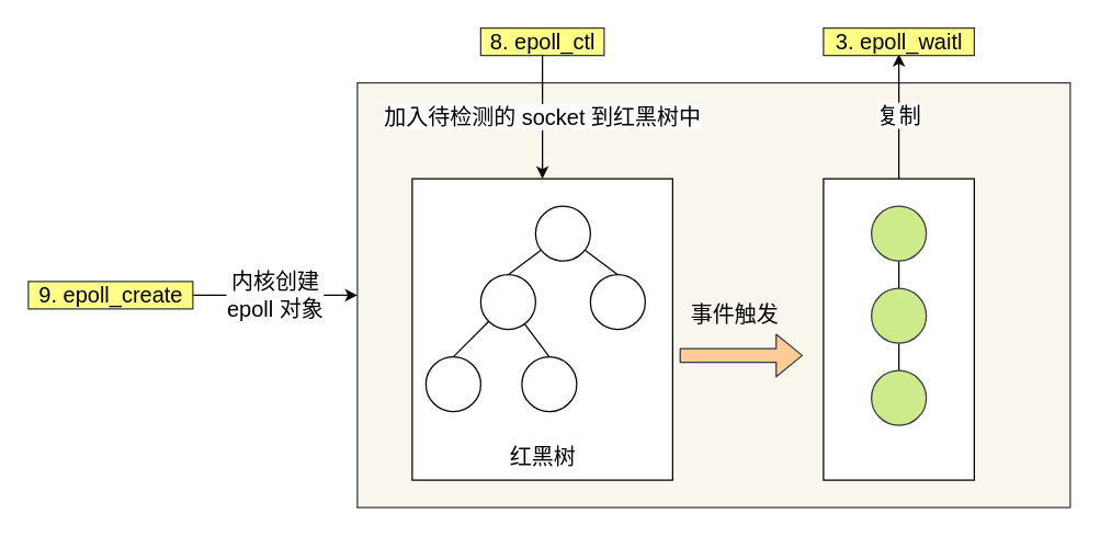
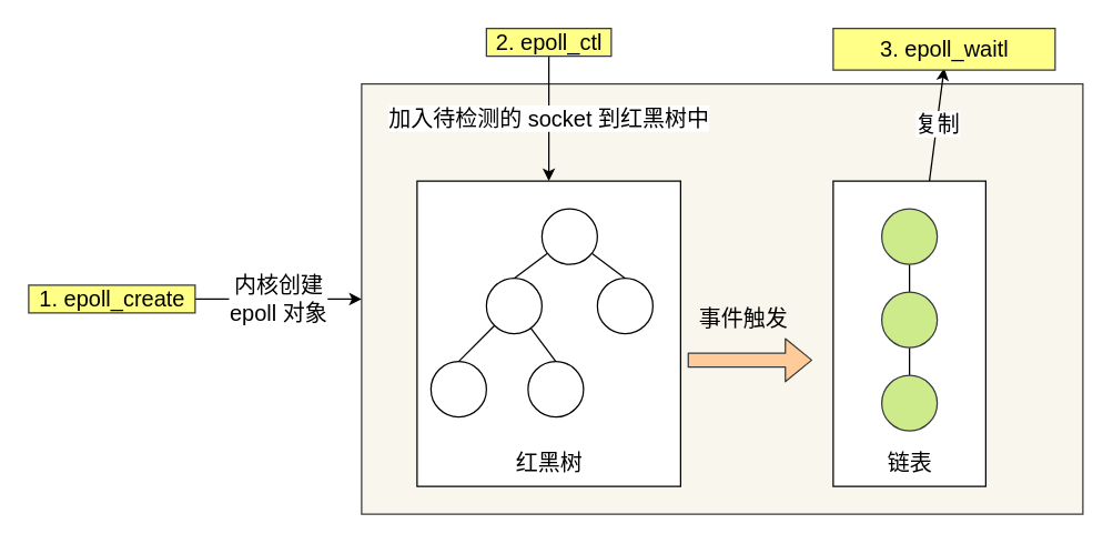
  <mxCell id="0" />
  <mxCell id="1" parent="0" />
  <mxCell id="2" value="" style="rounded=0;whiteSpace=wrap;html=1;fontSize=16;fillColor=#f9f7ed;strokeColor=#36393d;" vertex="1" parent="1"><mxGeometry x="260" y="60" width="520" height="310" as="geometry" /></mxCell>
  <mxCell id="3" value="复制" style="edgeStyle=none;rounded=0;orthogonalLoop=1;jettySize=auto;html=1;entryX=0.5;entryY=0.95;entryDx=0;entryDy=0;entryPerimeter=0;endArrow=classic;endFill=1;fontSize=16;" edge="1" parent="1" source="4" target="26"><mxGeometry relative="1" as="geometry" /></mxCell>
  <mxCell id="4" value="&lt;br&gt;&lt;br&gt;&lt;br&gt;&lt;br&gt;&lt;br&gt;&lt;br&gt;&lt;br&gt;&lt;br&gt;&lt;br&gt;&lt;br&gt;" style="rounded=0;whiteSpace=wrap;html=1;fontSize=16;" vertex="1" parent="1"><mxGeometry x="600" y="130" width="110" height="220" as="geometry" /></mxCell>
  <mxCell id="5" value="" style="rounded=0;whiteSpace=wrap;html=1;fontSize=16;" vertex="1" parent="1"><mxGeometry x="300" y="130" width="190" height="220" as="geometry" /></mxCell>
  <mxCell id="6" style="rounded=0;orthogonalLoop=1;jettySize=auto;html=1;entryX=0.5;entryY=0;entryDx=0;entryDy=0;endArrow=none;endFill=0;" edge="1" parent="1" source="8" target="11"><mxGeometry relative="1" as="geometry" /></mxCell>
  <mxCell id="7" style="edgeStyle=none;rounded=0;orthogonalLoop=1;jettySize=auto;html=1;entryX=0.5;entryY=0;entryDx=0;entryDy=0;endArrow=none;endFill=0;" edge="1" parent="1" source="8" target="12"><mxGeometry relative="1" as="geometry" /></mxCell>
  <mxCell id="8" value="" style="ellipse;whiteSpace=wrap;html=1;aspect=fixed;" vertex="1" parent="1"><mxGeometry x="390" y="150" width="40" height="40" as="geometry" /></mxCell>
  <mxCell id="9" style="edgeStyle=none;rounded=0;orthogonalLoop=1;jettySize=auto;html=1;entryX=0.5;entryY=0;entryDx=0;entryDy=0;endArrow=none;endFill=0;exitX=0;exitY=1;exitDx=0;exitDy=0;" edge="1" parent="1" source="11" target="13"><mxGeometry relative="1" as="geometry" /></mxCell>
  <mxCell id="10" style="edgeStyle=none;rounded=0;orthogonalLoop=1;jettySize=auto;html=1;entryX=0.5;entryY=0;entryDx=0;entryDy=0;endArrow=none;endFill=0;" edge="1" parent="1" source="11" target="14"><mxGeometry relative="1" as="geometry" /></mxCell>
  <mxCell id="11" value="" style="ellipse;whiteSpace=wrap;html=1;aspect=fixed;" vertex="1" parent="1"><mxGeometry x="350" y="200" width="40" height="40" as="geometry" /></mxCell>
  <mxCell id="12" value="" style="ellipse;whiteSpace=wrap;html=1;aspect=fixed;" vertex="1" parent="1"><mxGeometry x="430" y="200" width="40" height="40" as="geometry" /></mxCell>
  <mxCell id="13" value="" style="ellipse;whiteSpace=wrap;html=1;aspect=fixed;" vertex="1" parent="1"><mxGeometry x="310" y="260" width="40" height="40" as="geometry" /></mxCell>
  <mxCell id="14" value="" style="ellipse;whiteSpace=wrap;html=1;aspect=fixed;" vertex="1" parent="1"><mxGeometry x="380" y="260" width="40" height="40" as="geometry" /></mxCell>
  <mxCell id="15" value="红黑树" style="text;html=1;align=center;verticalAlign=middle;resizable=0;points=[];autosize=1;fontSize=16;" vertex="1" parent="1"><mxGeometry x="365" y="323" width="60" height="20" as="geometry" /></mxCell>
  <mxCell id="16" style="edgeStyle=none;rounded=0;orthogonalLoop=1;jettySize=auto;html=1;endArrow=none;endFill=0;fontSize=16;" edge="1" parent="1" source="17" target="19"><mxGeometry relative="1" as="geometry" /></mxCell>
  <mxCell id="17" value="" style="ellipse;whiteSpace=wrap;html=1;aspect=fixed;fillColor=#cdeb8b;strokeColor=#36393d;" vertex="1" parent="1"><mxGeometry x="635" y="150" width="40" height="40" as="geometry" /></mxCell>
  <mxCell id="18" style="edgeStyle=none;rounded=0;orthogonalLoop=1;jettySize=auto;html=1;endArrow=none;endFill=0;fontSize=16;" edge="1" parent="1" source="19" target="20"><mxGeometry relative="1" as="geometry" /></mxCell>
  <mxCell id="19" value="" style="ellipse;whiteSpace=wrap;html=1;aspect=fixed;fillColor=#cdeb8b;strokeColor=#36393d;" vertex="1" parent="1"><mxGeometry x="635" y="210" width="40" height="40" as="geometry" /></mxCell>
  <mxCell id="20" value="" style="ellipse;whiteSpace=wrap;html=1;aspect=fixed;fillColor=#cdeb8b;strokeColor=#36393d;" vertex="1" parent="1"><mxGeometry x="635" y="270" width="40" height="40" as="geometry" /></mxCell>
+ <mxCell id="21" value="链表" style="text;html=1;align=center;verticalAlign=middle;resizable=0;points=[];autosize=1;fontSize=16;" vertex="1" parent="1"><mxGeometry x="630" y="323" width="50" height="20" as="geometry" /></mxCell>
  <mxCell id="22" value="" style="shape=flexArrow;endArrow=classic;html=1;fontSize=16;fillColor=#ffcc99;strokeColor=#36393d;" edge="1" parent="1"><mxGeometry width="50" height="50" relative="1" as="geometry"><mxPoint x="495" y="259" as="sourcePoint" /><mxPoint x="585" y="259" as="targetPoint" /></mxGeometry></mxCell>
  <mxCell id="23" value="事件触发" style="text;html=1;align=center;verticalAlign=middle;resizable=0;points=[];autosize=1;fontSize=16;" vertex="1" parent="1"><mxGeometry x="495" y="219" width="80" height="20" as="geometry" /></mxCell>
  <mxCell id="24" value="加入待检测的 socket 到红黑树中" style="edgeStyle=none;rounded=0;orthogonalLoop=1;jettySize=auto;html=1;entryX=0.5;entryY=0;entryDx=0;entryDy=0;endArrow=classic;endFill=1;fontSize=16;" edge="1" parent="1" source="25" target="5"><mxGeometry relative="1" as="geometry" /></mxCell>
- <mxCell id="25" value="8. epoll_ctl" style="text;html=1;align=center;verticalAlign=middle;resizable=0;points=[];autosize=1;fontSize=16;fillColor=#ffff88;strokeColor=#36393d;" vertex="1" parent="1"><mxGeometry x="350" y="20" width="90" height="20" as="geometry" /></mxCell>
- <mxCell id="26" value="3. epoll_waitl" style="text;html=1;align=center;verticalAlign=middle;resizable=0;points=[];autosize=1;fontSize=16;fillColor=#ffff88;strokeColor=#36393d;" vertex="1" parent="1"><mxGeometry x="600" y="20" width="110" height="20" as="geometry" /></mxCell>
+ <mxCell id="25" value="2. epoll_ctl" style="text;html=1;align=center;verticalAlign=middle;resizable=0;points=[];autosize=1;fontSize=16;fillColor=#ffff88;strokeColor=#36393d;" vertex="1" parent="1"><mxGeometry x="350" y="20" width="90" height="20" as="geometry" /></mxCell>
+ <mxCell id="26" value="3. epoll_waitl" style="text;html=1;align=center;verticalAlign=middle;resizable=0;points=[];autosize=1;fontSize=16;fillColor=#ffff88;strokeColor=#36393d;" vertex="1" parent="1"><mxGeometry x="600" y="20" width="160" height="30" as="geometry" /></mxCell>
  <mxCell id="27" value="内核创建 &lt;br&gt;epoll 对象" style="edgeStyle=none;rounded=0;orthogonalLoop=1;jettySize=auto;html=1;entryX=0;entryY=0.5;entryDx=0;entryDy=0;endArrow=classic;endFill=1;fontSize=16;" edge="1" parent="1" source="28" target="2"><mxGeometry relative="1" as="geometry" /></mxCell>
- <mxCell id="28" value="9. epoll_create" style="text;html=1;align=center;verticalAlign=middle;resizable=0;points=[];autosize=1;fontSize=16;fillColor=#ffff88;strokeColor=#36393d;" vertex="1" parent="1"><mxGeometry x="20" y="205" width="120" height="20" as="geometry" /></mxCell>
+ <mxCell id="28" value="1. epoll_create" style="text;html=1;align=center;verticalAlign=middle;resizable=0;points=[];autosize=1;fontSize=16;fillColor=#ffff88;strokeColor=#36393d;" vertex="1" parent="1"><mxGeometry x="20" y="205" width="120" height="20" as="geometry" /></mxCell>
